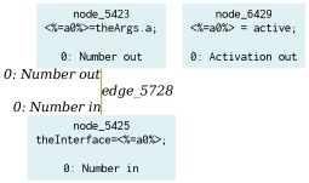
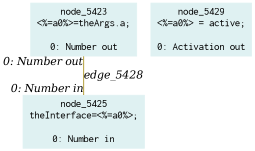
  digraph {
    node [color="#dff1f2" fontname=Courier shape=box style=filled]
    n1 [label="node_5423\n<%=a0%>=theArgs.a;\n\n0: Number out"]
    n2 [label="node_5425\ntheInterface=<%=a0%>;\n\n0: Number in"]
-   n3 [label="node_6429\n<%=a0%> = active;\n\n0: Activation out"]
-   n1 -> n2 [arrowHead=none arrowsize=1 color="#9d8400" dir=none fontname="Times-Italic" headlabel="0: Number in" label=edge_5728 taillabel="0: Number out"]
+   n3 [label="node_5429\n<%=a0%> = active;\n\n0: Activation out"]
+   n1 -> n2 [arrowHead=none arrowsize=1 color="#9d8400" dir=none fontname="Times-Italic" headlabel="0: Number in" label=edge_5428 taillabel="0: Number out"]
  }
